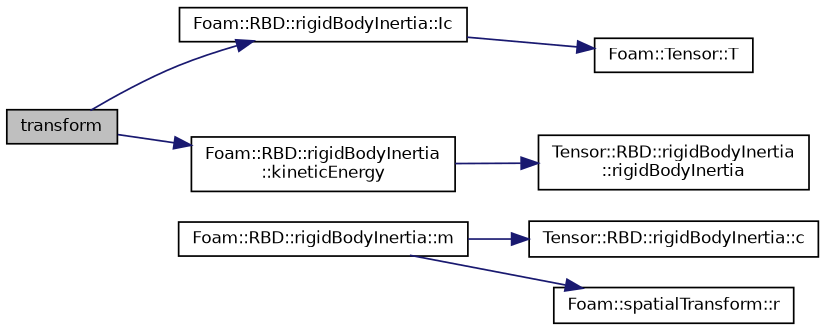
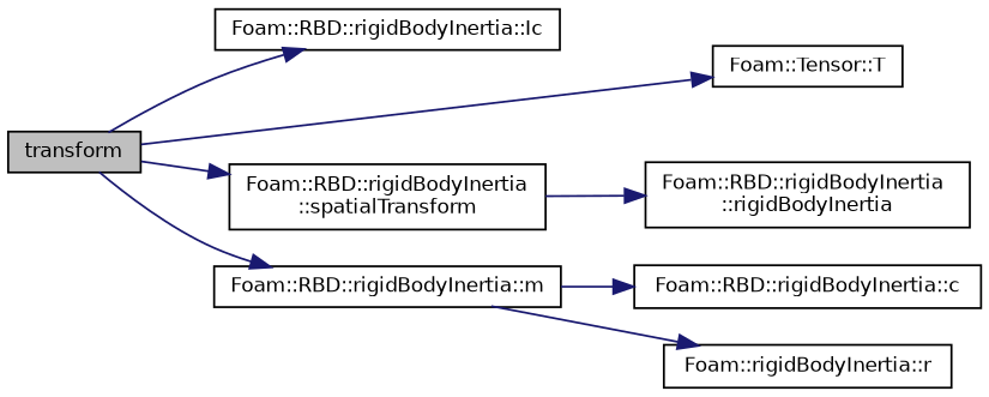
  digraph {
    rankdir=LR
    node [color=black fontname=Helvetica fontsize=10 shape=record]
    edge [color=midnightblue fontname=Helvetica fontsize=10 labelfontname=Helvetica labelfontsize=10 style=solid]
    n1 [fillcolor=grey75 fontcolor=black height=0.2 label=transform style=filled width=0.4]
    n2 [height=0.2 label="Foam::RBD::rigidBodyInertia::Ic" width=0.4]
-   n3 [height=0.2 label="Foam::RBD::rigidBodyInertia\l::kineticEnergy" width=0.4]
+   n3 [height=0.2 label="Foam::RBD::rigidBodyInertia\l::spatialTransform" width=0.4]
    n4 [height=0.2 label="Foam::RBD::rigidBodyInertia::m" width=0.4]
    n5 [height=0.2 label="Foam::Tensor::T" width=0.4]
-   n6 [height=0.2 label="Tensor::RBD::rigidBodyInertia::c" width=0.4]
-   n7 [height=0.2 label="Tensor::RBD::rigidBodyInertia\l::rigidBodyInertia" width=0.4]
-   n8 [height=0.2 label="Foam::spatialTransform::r" width=0.4]
+   n6 [height=0.2 label="Foam::RBD::rigidBodyInertia::c" width=0.4]
+   n7 [height=0.2 label="Foam::RBD::rigidBodyInertia\l::rigidBodyInertia" width=0.4]
+   n8 [height=0.2 label="Foam::rigidBodyInertia::r" width=0.4]
    n1 -> n2
    n1 -> n3
-   n2 -> n5
+   n1 -> n4
+   n1 -> n5
    n3 -> n7
    n4 -> n6
    n4 -> n8
  }
